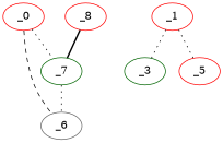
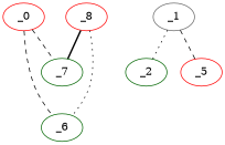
  graph {
    node [color=red]
    edge [style=dotted]
    _0 [x=1.42009 y=1.78794]
    n2 [color=darkgreen label=_7 x=0.51 y=3]
-   _6 [color=gray40 x=2.54027 y=0.658112]
-   _1 [x=2.5 y=2.99]
-   _2 [color=darkgreen x=2.56062 y=0.407084 label=_3]
+   _6 [color=darkgreen x=2.54027 y=0.658112]
+   _1 [color=gray40 x=2.5 y=2.99]
+   _2 [color=darkgreen x=2.56062 y=0.407084]
    _5 [x=2.1198 y=1.31815]
    n7 [label=_8 x=0.47071 y=0.481875]
-   _0 -- n2
+   _0 -- n2 [style=dashed]
    _0 -- _6 [style=dashed]
-   n2 -- _6
+   n7 -- _6
    _1 -- _2
-   _1 -- _5
+   _1 -- _5 [style=dashed]
    n7 -- n2 [style=bold]
  }
